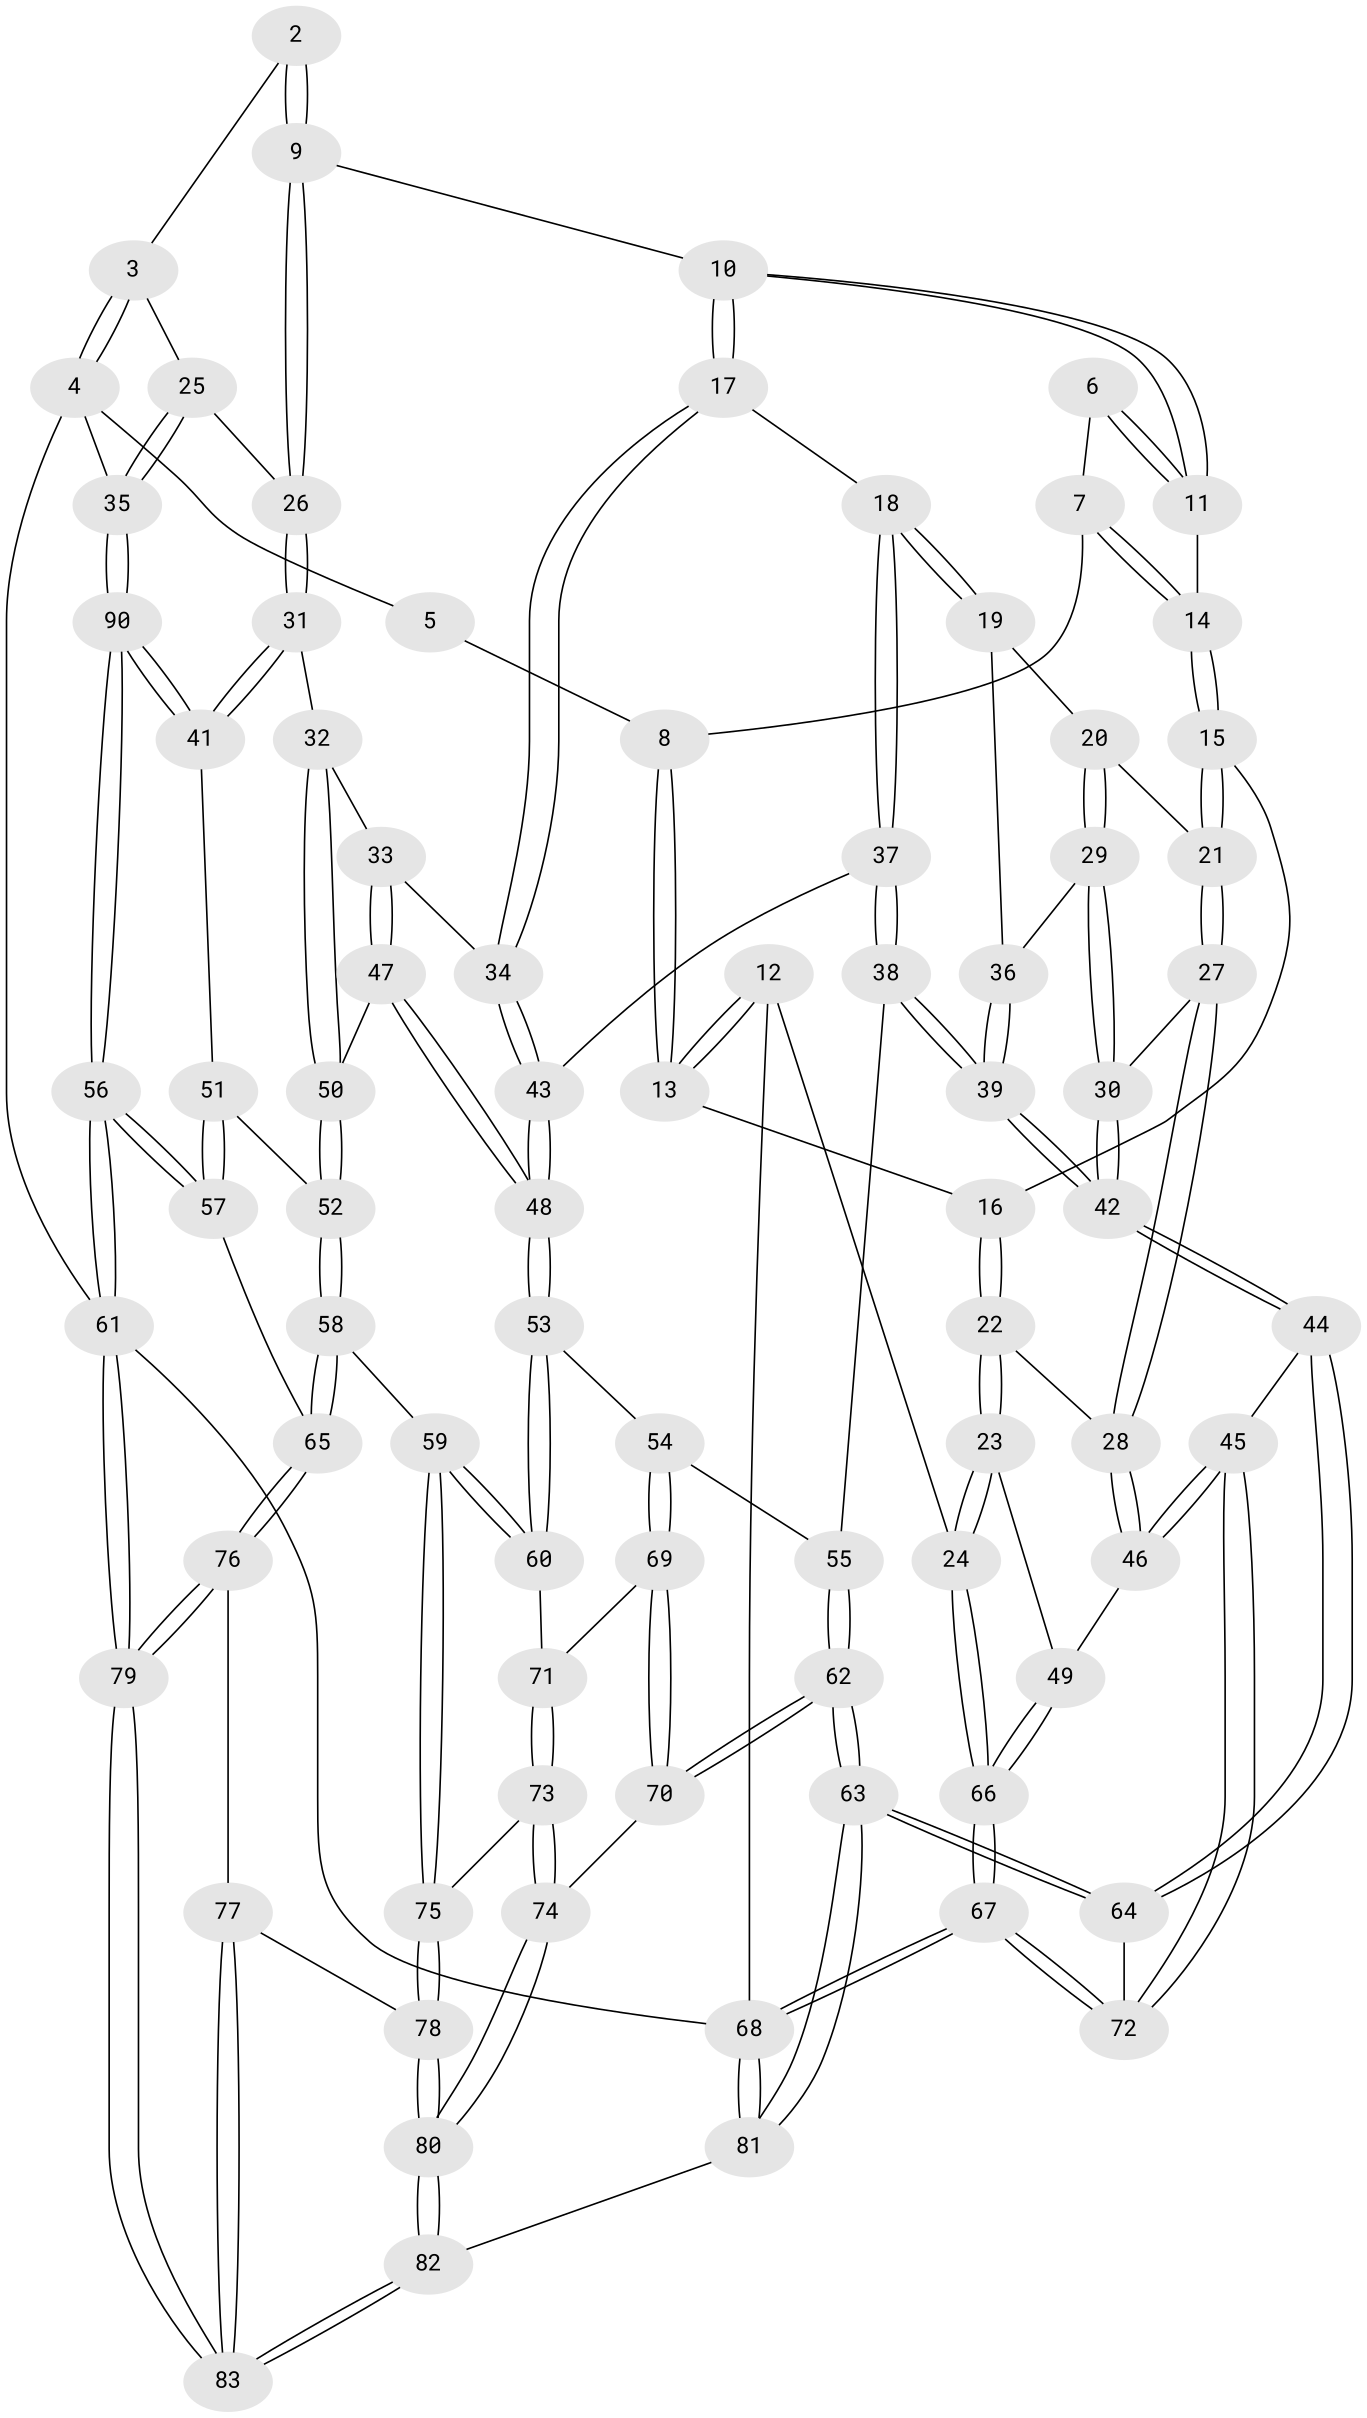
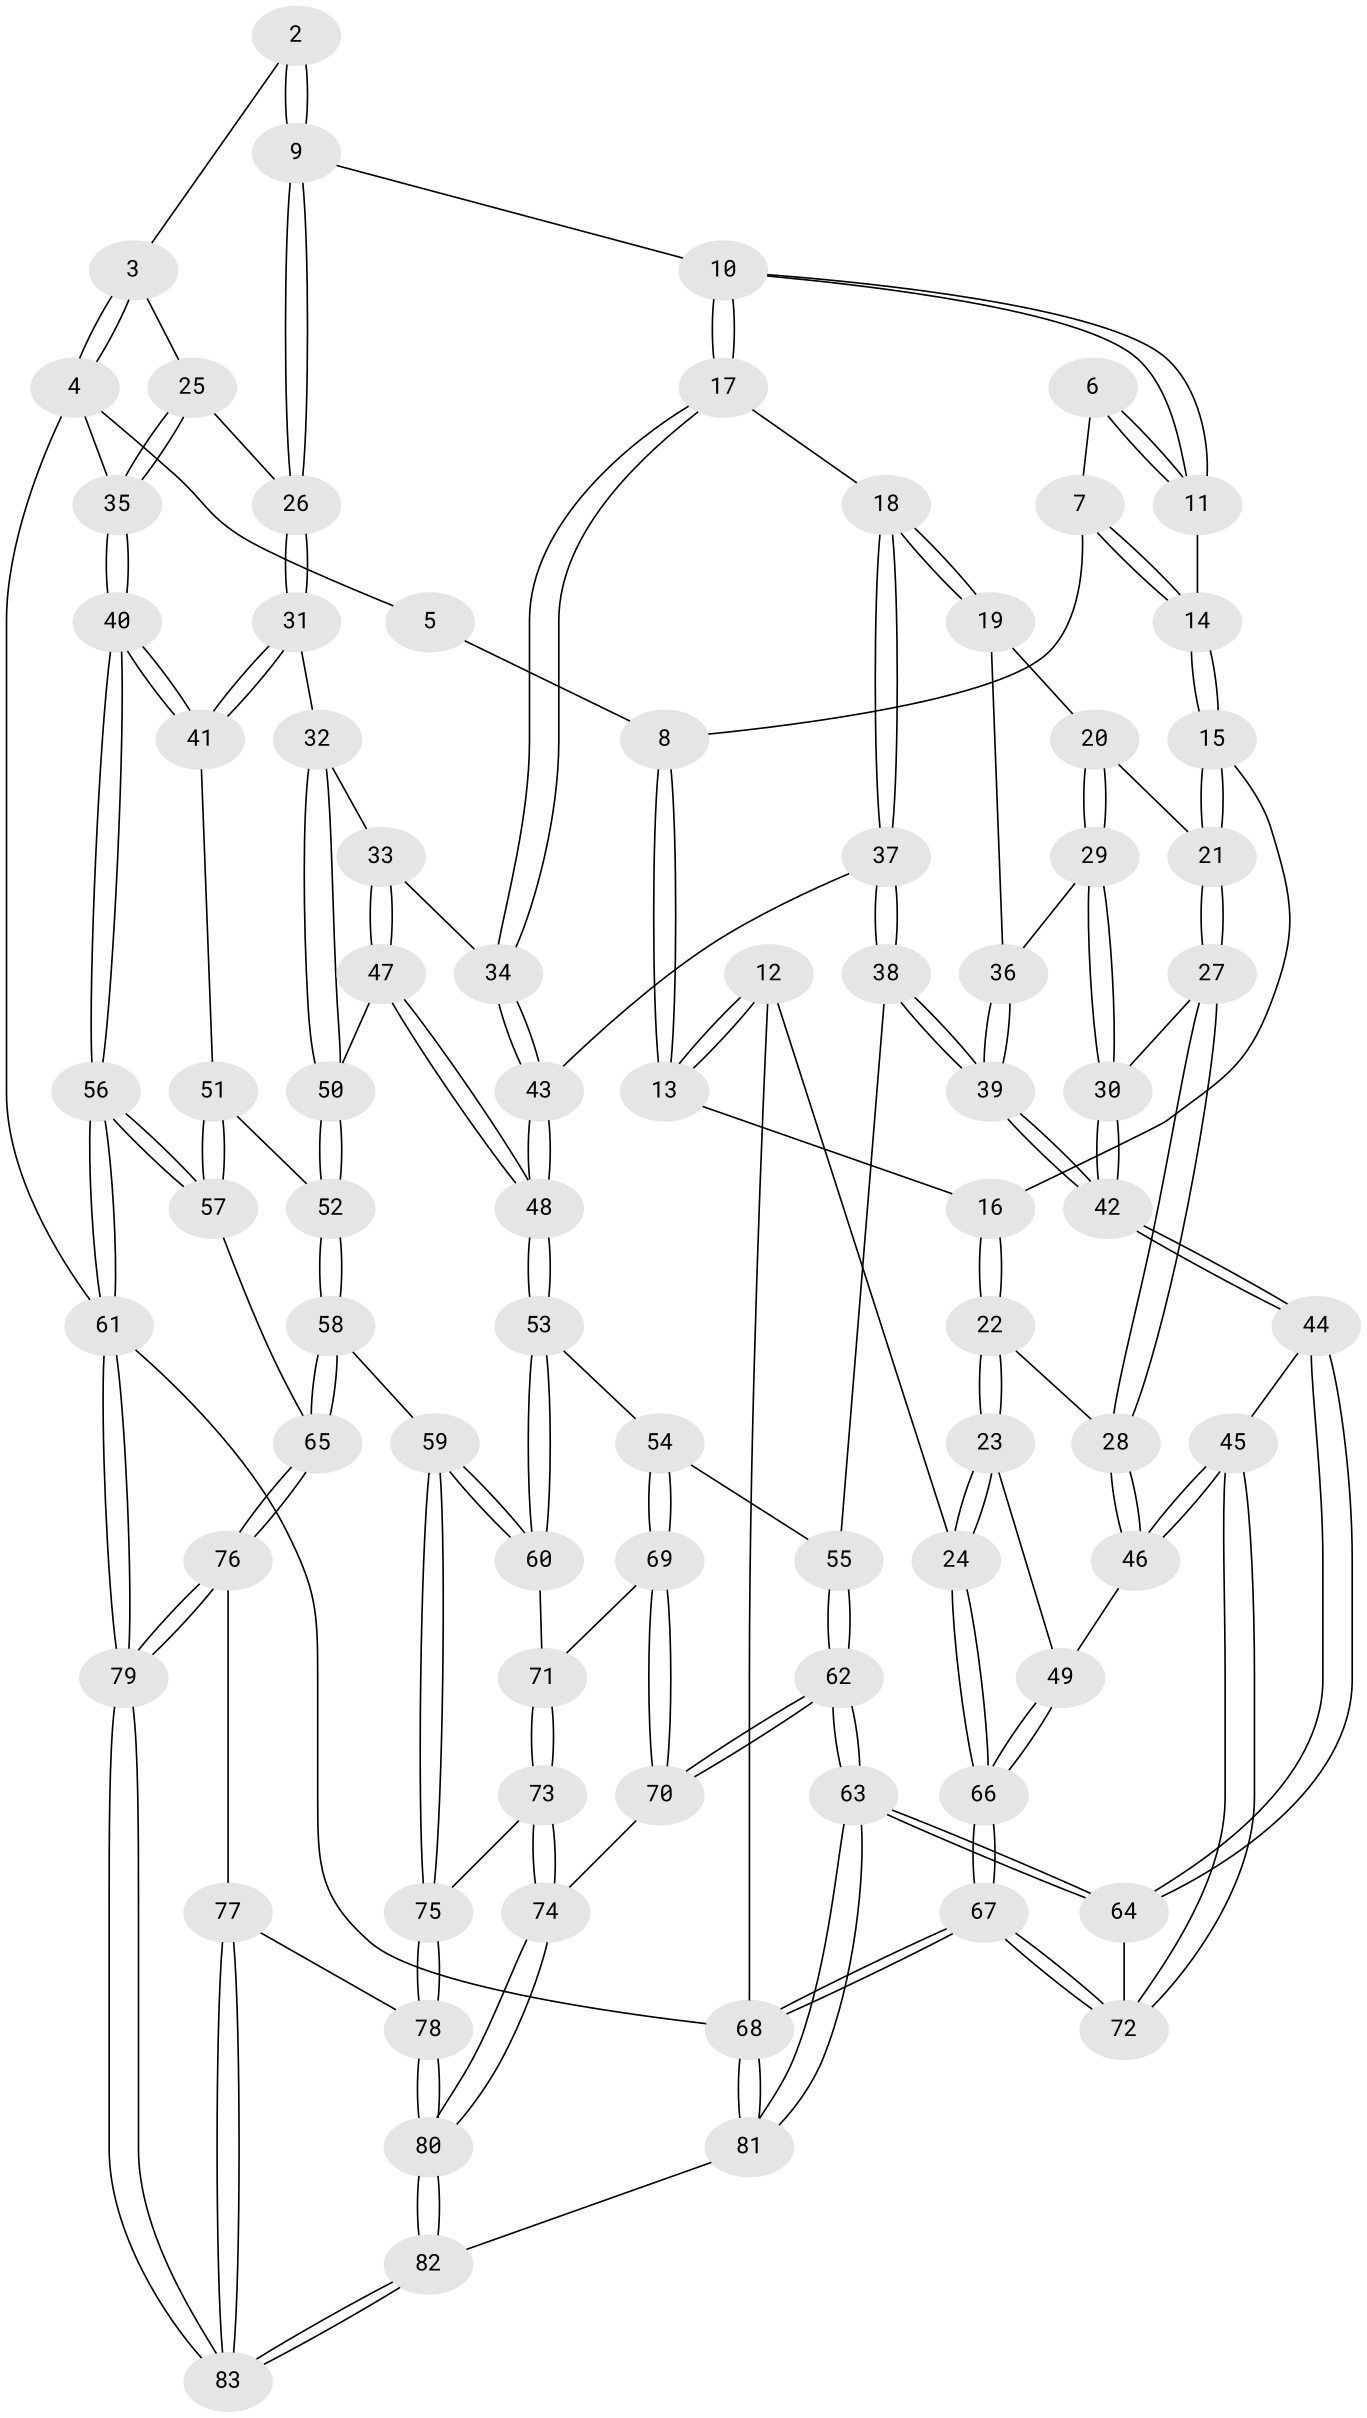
  graph {
    fontname="Roboto Mono"
    node [color=gray90 fontname="Roboto Mono" style=filled]
    edge [fontname="Roboto Mono"]
    2
    3
    9
    6
    7
    11
    4
    25
    10
    26
    5
    35
    61
    8
-   40 [label=90]
+   40
    68
    79
    13
    12
    24
    14
    15
    16
    17
    31
    18
    34
    66
    81
    22
    21
    27
    23
    28
    19
    37
    43
    20
    36
    38
    29
    39
    30
    49
    46
    67
    32
    41
    42
    44
    33
    50
    51
    47
    52
    48
    56
    55
    62
    57
    45
    64
    53
    72
    54
    60
    58
    65
    59
    69
    71
    70
    63
    76
    75
    78
    73
    83
    74
    82
    77
    80
    2 -- 3
    2 -- 9
    2 -- 9
    3 -- 4
    3 -- 4
    3 -- 25
    9 -- 10
    9 -- 26
    9 -- 26
    6 -- 7
    6 -- 11
    6 -- 11
    7 -- 8
    7 -- 14
    7 -- 14
    11 -- 14
    4 -- 5
    4 -- 35
    4 -- 61
    25 -- 26
    25 -- 35
    25 -- 35
    10 -- 11
    10 -- 11
    10 -- 17
    10 -- 17
    26 -- 31
    26 -- 31
    5 -- 8
    35 -- 40
    35 -- 40
    61 -- 68
    61 -- 79
    61 -- 79
    8 -- 13
    8 -- 13
    40 -- 41
    40 -- 41
    40 -- 56
    40 -- 56
    68 -- 81
    68 -- 81
    79 -- 83
    79 -- 83
    13 -- 16
    12 -- 68
    12 -- 13
    12 -- 13
    12 -- 24
    24 -- 66
    24 -- 66
    14 -- 15
    14 -- 15
    15 -- 16
    15 -- 21
    15 -- 21
    16 -- 22
    16 -- 22
    17 -- 18
    17 -- 34
    17 -- 34
    31 -- 32
    31 -- 41
    31 -- 41
    18 -- 19
    18 -- 19
    18 -- 37
    18 -- 37
    34 -- 43
    34 -- 43
    66 -- 67
    66 -- 67
    81 -- 82
    22 -- 23
    22 -- 23
    22 -- 28
    21 -- 27
    21 -- 27
    27 -- 28
    27 -- 28
    27 -- 30
    23 -- 24
    23 -- 24
    23 -- 49
    28 -- 46
    28 -- 46
    19 -- 20
    19 -- 36
    37 -- 43
    37 -- 38
    37 -- 38
    43 -- 48
    43 -- 48
    20 -- 21
    20 -- 29
    20 -- 29
    36 -- 39
    36 -- 39
    38 -- 39
    38 -- 39
    38 -- 55
    29 -- 36
    29 -- 30
    29 -- 30
    39 -- 42
    39 -- 42
    30 -- 42
    30 -- 42
    49 -- 66
    49 -- 66
    46 -- 49
    67 -- 68
    67 -- 68
    67 -- 72
    67 -- 72
    32 -- 33
    32 -- 50
    32 -- 50
    41 -- 51
    42 -- 44
    42 -- 44
    44 -- 45
    44 -- 64
    44 -- 64
    33 -- 34
    33 -- 47
    33 -- 47
    50 -- 52
    50 -- 52
    51 -- 52
    51 -- 57
    51 -- 57
    47 -- 50
    47 -- 48
    47 -- 48
    52 -- 58
    52 -- 58
    48 -- 53
    48 -- 53
    56 -- 61
    56 -- 61
    56 -- 57
    56 -- 57
    55 -- 62
    55 -- 62
    62 -- 70
    62 -- 70
    62 -- 63
    62 -- 63
    57 -- 65
    45 -- 46
    45 -- 46
    45 -- 72
    45 -- 72
    64 -- 72
    53 -- 54
    53 -- 60
    53 -- 60
    54 -- 55
    54 -- 69
    54 -- 69
    60 -- 71
    58 -- 65
    58 -- 65
    58 -- 59
    65 -- 76
    65 -- 76
    59 -- 60
    59 -- 60
    59 -- 75
    59 -- 75
    69 -- 71
    69 -- 70
    69 -- 70
    71 -- 73
    71 -- 73
    70 -- 74
    63 -- 81
    63 -- 81
    63 -- 64
    63 -- 64
    76 -- 79
    76 -- 79
    76 -- 77
    75 -- 78
    75 -- 78
    78 -- 80
    78 -- 80
    73 -- 75
    73 -- 74
    73 -- 74
    74 -- 80
    74 -- 80
    82 -- 83
    82 -- 83
    77 -- 78
    77 -- 83
    77 -- 83
    80 -- 82
    80 -- 82
  }
